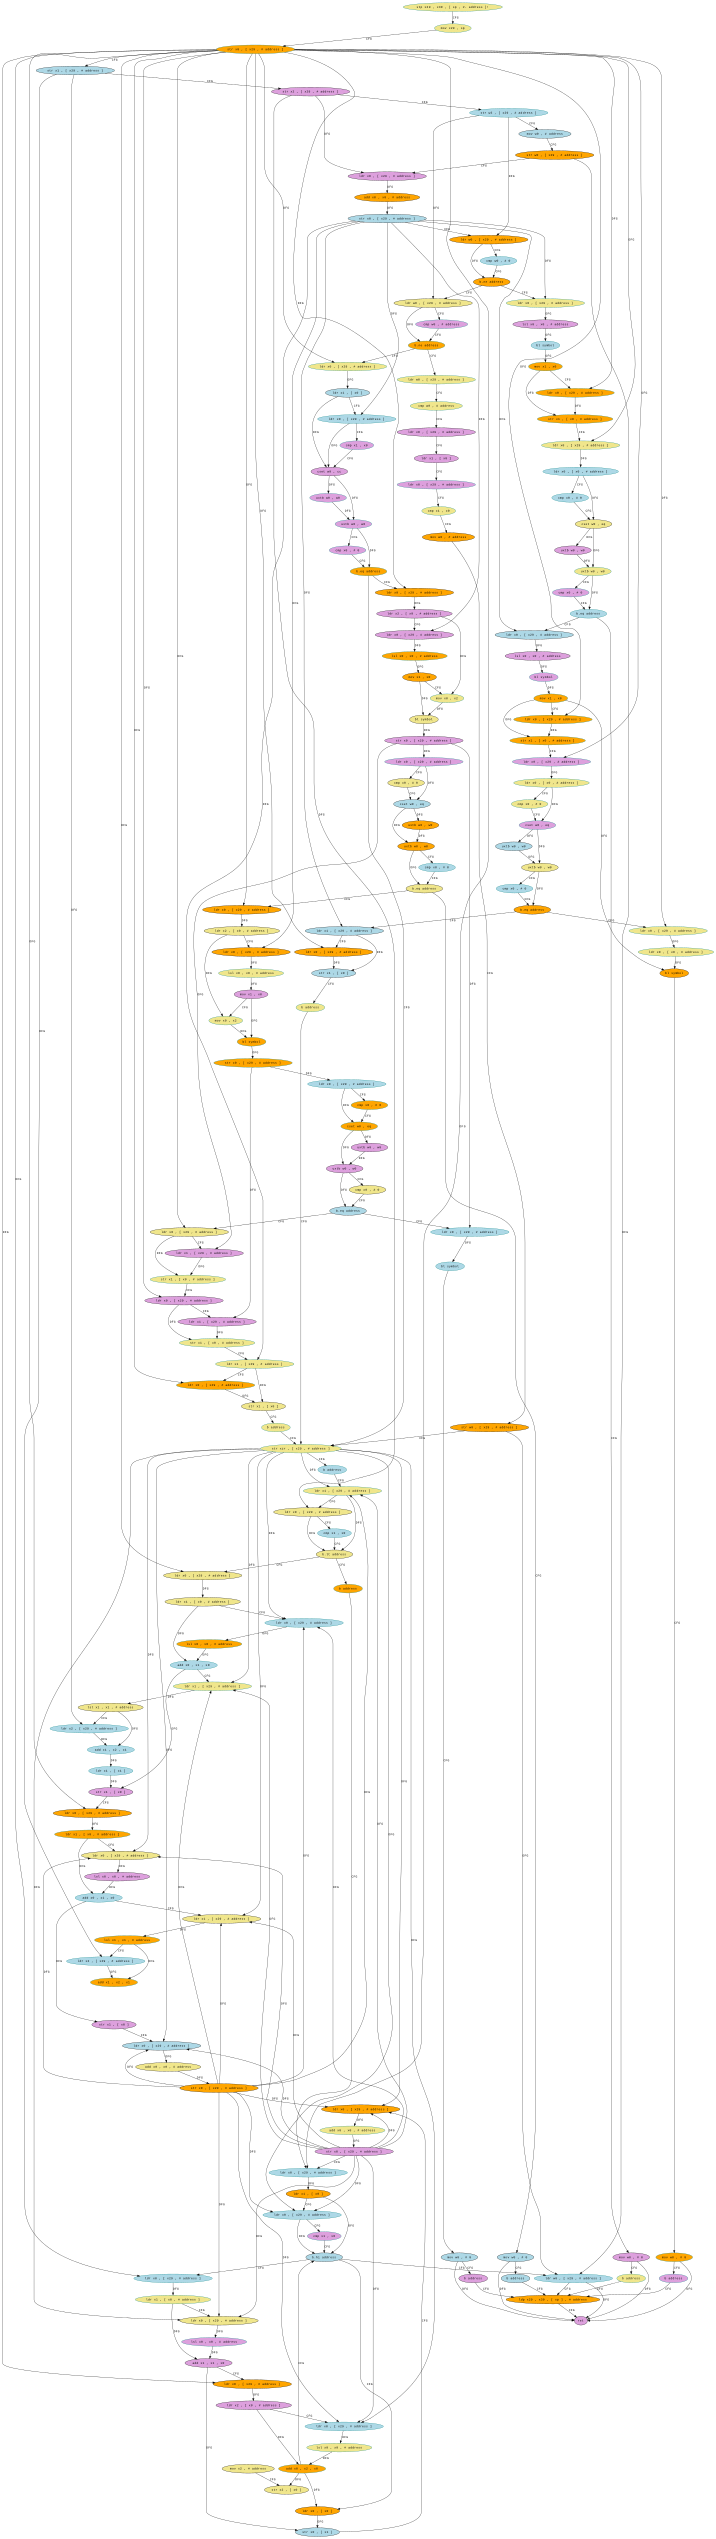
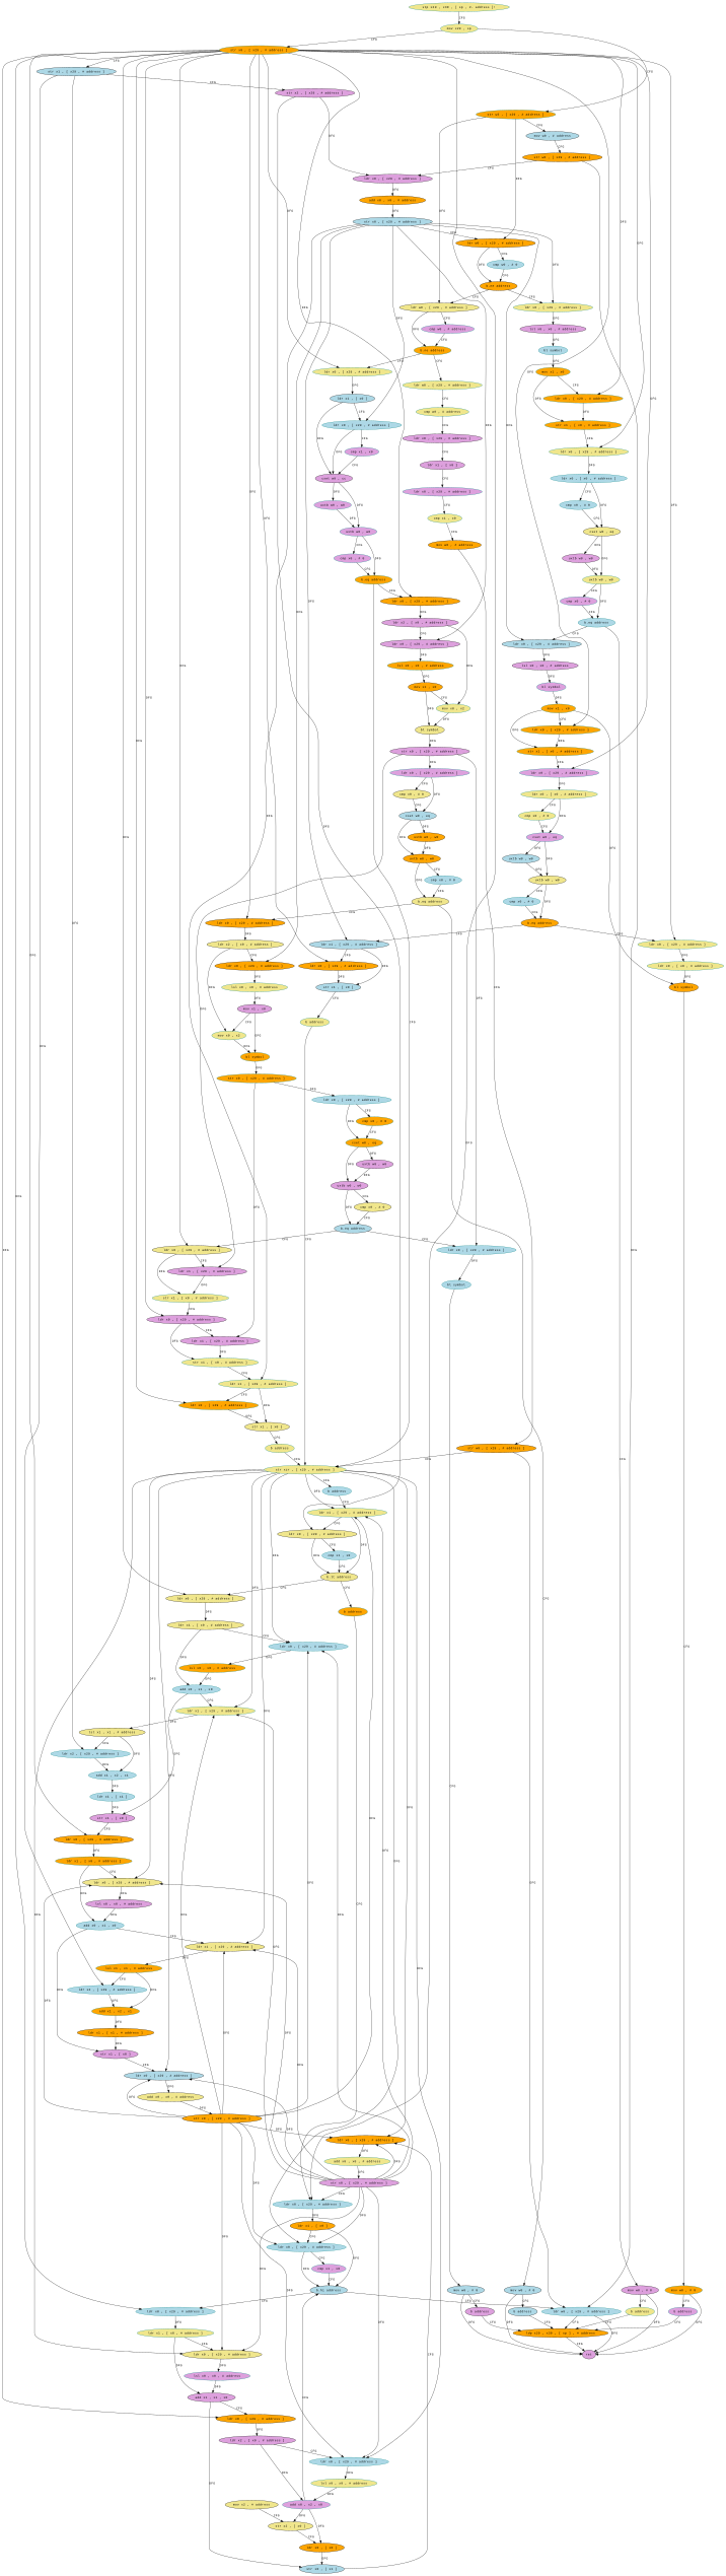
  digraph {
    fontname="Liberation Mono"
    node [color=teal fillcolor=khaki fontname="Liberation Mono" style=filled]
    edge [fontname="Liberation Mono"]
    n1 [label="stp x29 , x30 , [ sp , #- address ]!"]
    n2 [label="mov x29 , sp"]
    n3 [fillcolor=orange label="str x0 , [ x29 , # address ]"]
    n4 [color=black fillcolor=lightblue label="str x1 , [ x29 , # address ]"]
    n5 [label="ldr x0 , [ x29 , # address ]"]
    n6 [fillcolor=orange label="ldr x0 , [ x29 , # address ]"]
    n7 [label="ldr x0 , [ x29 , # address ]"]
    n8 [color=black fillcolor=orange label="ldr x0 , [ x29 , # address ]"]
    n9 [fillcolor=orange label="ldr x0 , [ x29 , # address ]"]
    n10 [fillcolor=plum label="ldr x0 , [ x29 , # address ]"]
    n11 [label="ldr x0 , [ x29 , # address ]"]
    n12 [color=black label="ldr x0 , [ x29 , # address ]"]
    n13 [color=black fillcolor=orange label="ldr x0 , [ x29 , # address ]"]
    n14 [color=black fillcolor=orange label="ldr x0 , [ x29 , # address ]"]
    n15 [color=black fillcolor=orange label="ldr x0 , [ x29 , # address ]"]
    n16 [fillcolor=lightblue label="ldr x0 , [ x29 , # address ]"]
    n17 [color=black label="ldr x0 , [ x29 , # address ]"]
    n18 [fillcolor=lightblue label="ldr x0 , [ x29 , # address ]"]
    n19 [color=black fillcolor=plum label="ldr x0 , [ x29 , # address ]"]
    n20 [fillcolor=orange label="ldr x0 , [ x29 , # address ]"]
    n21 [color=black fillcolor=orange label="ldr x0 , [ x29 , # address ]"]
    n22 [color=black fillcolor=plum label="str x2 , [ x29 , # address ]"]
    n23 [fillcolor=lightblue label="ldr x2 , [ x29 , # address ]"]
    n24 [fillcolor=lightblue label="ldr x2 , [ x29 , # address ]"]
    n25 [color=black fillcolor=lightblue label="ldr x1 , [ x0 ]"]
    n26 [fillcolor=orange label="str x1 , [ x0 , # address ]"]
    n27 [fillcolor=lightblue label="ldr x0 , [ x0 , # address ]"]
    n28 [color=black fillcolor=plum label="ldr x2 , [ x0 , # address ]"]
    n29 [fillcolor=orange label="str x1 , [ x0 , # address ]"]
    n30 [label="ldr x0 , [ x0 , # address ]"]
    n31 [label="ldr x0 , [ x0 , # address ]"]
    n32 [color=black label="ldr x1 , [ x0 , # address ]"]
    n33 [color=black label="ldr x2 , [ x0 , # address ]"]
    n34 [color=black fillcolor=lightblue label="str x1 , [ x0 ]"]
    n35 [fillcolor=orange label="ldr x1 , [ x0 , # address ]"]
    n36 [color=black fillcolor=orange label="ldr x1 , [ x0 ]"]
    n37 [color=black fillcolor=plum label="ldr x1 , [ x29 , # address ]"]
    n38 [label="str x1 , [ x0 , # address ]"]
    n39 [label="ldr x1 , [ x0 , # address ]"]
    n40 [color=black fillcolor=plum label="ldr x1 , [ x29 , # address ]"]
    n41 [label="str x1 , [ x0 , # address ]"]
    n42 [color=black label="str x1 , [ x0 ]"]
    n43 [color=black fillcolor=plum label="ldr x2 , [ x0 , # address ]"]
-   n44 [fillcolor=lightblue label="str w3 , [ x29 , # address ]"]
+   n44 [fillcolor=orange label="str w3 , [ x29 , # address ]"]
    n45 [color=black fillcolor=plum label="ldr x0 , [ x29 , # address ]"]
    n46 [color=black label="ldr x0 , [ x29 , # address ]"]
    n47 [fillcolor=lightblue label="add x1 , x2 , x1"]
    n48 [fillcolor=orange label="add x1 , x2 , x1"]
    n49 [color=black fillcolor=lightblue label="mov w0 , # address"]
    n50 [color=black fillcolor=orange label="ldr w0 , [ x29 , # address ]"]
    n51 [color=black label="ldr w0 , [ x29 , # address ]"]
    n52 [color=black fillcolor=orange label="add x0 , x0 , # address"]
    n53 [color=black label="b.lt address"]
    n54 [fillcolor=lightblue label="cmp x1 , x0"]
    n55 [color=black fillcolor=orange label="str w0 , [ x29 , # address ]"]
    n56 [fillcolor=lightblue label="cmp w0 , # 0"]
    n57 [color=black fillcolor=orange label="b.ne address"]
    n58 [fillcolor=plum label="cmp w0 , # address"]
    n59 [fillcolor=orange label="b.ne address"]
    n60 [fillcolor=lightblue label="ldr w0 , [ x29 , # address ]"]
    n61 [color=black fillcolor=plum label=ret]
    n62 [color=black fillcolor=orange label="ldp x29 , x30 , [ sp ] , # address"]
    n63 [color=black fillcolor=lightblue label="str x0 , [ x29 , # address ]"]
    n64 [label="ldr x0 , [ x29 , # address ]"]
    n65 [color=black fillcolor=lightblue label="ldr x0 , [ x29 , # address ]"]
    n66 [fillcolor=lightblue label="ldr x0 , [ x29 , # address ]"]
    n67 [color=black fillcolor=lightblue label="ldr x1 , [ x29 , # address ]"]
    n68 [color=black fillcolor=plum label="ldr x0 , [ x29 , # address ]"]
    n69 [color=black fillcolor=orange label="ldr x0 , [ x29 , # address ]"]
    n70 [label="ldr x1 , [ x29 , # address ]"]
    n71 [color=black fillcolor=plum label="lsl x0 , x0 , # address"]
    n72 [color=black fillcolor=plum label="lsl x0 , x0 , # address"]
    n73 [color=black fillcolor=plum label="cset w0 , cc"]
    n74 [fillcolor=plum label="cmp x1 , x0"]
    n75 [fillcolor=orange label="lsl x0 , x0 , # address"]
    n76 [label="lsl x0 , x0 , # address"]
    n77 [label="ldr w0 , [ x29 , # address ]"]
    n78 [fillcolor=lightblue label="bl symbol"]
    n79 [label="cmp w0 , # address"]
    n80 [color=black fillcolor=plum label="ldr x0 , [ x29 , # address ]"]
    n81 [fillcolor=orange label="mov x1 , x0"]
    n82 [fillcolor=lightblue label="cmp x0 , # 0"]
    n83 [color=black label="cset w0 , eq"]
    n84 [color=black fillcolor=plum label="uxtb w0 , w0"]
    n85 [label="uxtb w0 , w0"]
    n86 [fillcolor=plum label="cmp x0 , # 0"]
    n87 [fillcolor=lightblue label="b.eq address"]
    n88 [color=black fillcolor=plum label="mov w0 , # 0"]
    n89 [label="b address"]
    n90 [fillcolor=plum label="bl symbol"]
    n91 [color=black fillcolor=plum label="ldr x1 , [ x0 ]"]
    n92 [fillcolor=plum label="ldr x0 , [ x29 , # address ]"]
    n93 [label="cmp x1 , x0"]
    n94 [color=black fillcolor=orange label="mov w0 , # address"]
    n95 [color=black fillcolor=orange label="str w0 , [ x29 , # address ]"]
    n96 [label="str xzr , [ x29 , # address ]"]
    n97 [label="ldr x1 , [ x29 , # address ]"]
    n98 [fillcolor=lightblue label="b address"]
    n99 [fillcolor=lightblue label="ldr x0 , [ x29 , # address ]"]
    n100 [label="ldr x1 , [ x29 , # address ]"]
    n101 [color=black label="ldr x0 , [ x29 , # address ]"]
    n102 [color=black label="ldr x1 , [ x29 , # address ]"]
    n103 [color=black fillcolor=lightblue label="ldr x0 , [ x29 , # address ]"]
    n104 [fillcolor=lightblue label="ldr x0 , [ x29 , # address ]"]
    n105 [color=black label="ldr x0 , [ x29 , # address ]"]
    n106 [fillcolor=lightblue label="ldr x0 , [ x29 , # address ]"]
    n107 [color=black fillcolor=orange label="ldr x0 , [ x29 , # address ]"]
    n108 [fillcolor=orange label="lsl x0 , x0 , # address"]
    n109 [color=black label="lsl x1 , x1 , # address"]
    n110 [color=black fillcolor=plum label="lsl x0 , x0 , # address"]
    n111 [fillcolor=orange label="lsl x1 , x1 , # address"]
    n112 [color=black label="add x0 , x0 , # address"]
    n113 [color=black fillcolor=lightblue label="b.hi address"]
    n114 [fillcolor=plum label="cmp x1 , x0"]
    n115 [fillcolor=plum label="lsl x0 , x0 , # address"]
    n116 [label="lsl x0 , x0 , # address"]
    n117 [label="add x0 , x0 , # address"]
    n118 [fillcolor=plum label="uxtb w0 , w0"]
    n119 [fillcolor=plum label="uxtb w0 , w0"]
    n120 [fillcolor=plum label="cmp x0 , # 0"]
    n121 [fillcolor=orange label="b.eq address"]
    n122 [label="mov x0 , x2"]
    n123 [fillcolor=orange label="mov x1 , x0"]
    n124 [color=black fillcolor=orange label="bl symbol"]
    n125 [fillcolor=orange label="mov w0 , # 0"]
    n126 [label="cmp x0 , # 0"]
    n127 [fillcolor=plum label="cset w0 , eq"]
    n128 [color=black fillcolor=lightblue label="uxtb w0 , w0"]
    n129 [color=black label="uxtb w0 , w0"]
    n130 [fillcolor=lightblue label="cmp x0 , # 0"]
    n131 [color=black fillcolor=orange label="b.eq address"]
    n132 [label="b address"]
    n133 [fillcolor=orange label="b address"]
    n134 [fillcolor=lightblue label="add x0 , x1 , x0"]
    n135 [color=black label="bl symbol"]
    n136 [color=black fillcolor=orange label="mov x1 , x0"]
    n137 [color=black fillcolor=plum label="str x0 , [ x29 , # address ]"]
    n138 [fillcolor=plum label="ldr x0 , [ x29 , # address ]"]
    n139 [fillcolor=lightblue label="ldr x0 , [ x29 , # address ]"]
    n140 [color=black label="cmp x0 , # 0"]
    n141 [color=black fillcolor=lightblue label="cset w0 , eq"]
    n142 [fillcolor=lightblue label="bl symbol"]
    n143 [color=black fillcolor=orange label="uxtb w0 , w0"]
    n144 [color=black fillcolor=orange label="uxtb w0 , w0"]
    n145 [fillcolor=lightblue label="cmp x0 , # 0"]
    n146 [color=black label="b.eq address"]
    n147 [color=black fillcolor=lightblue label="mov w0 , # 0"]
    n148 [color=black fillcolor=lightblue label="b address"]
    n149 [label="mov x0 , x2"]
    n150 [fillcolor=plum label="b address"]
    n151 [color=black fillcolor=plum label="str x1 , [ x0 ]"]
    n152 [fillcolor=lightblue label="ldr x1 , [ x1 ]"]
    n153 [fillcolor=lightblue label="add x0 , x1 , x0"]
    n154 [color=black fillcolor=plum label="str x1 , [ x0 ]"]
+   n155 [color=black fillcolor=orange label="ldr x1 , [ x1 , # address ]"]
    n156 [color=black fillcolor=orange label="str x0 , [ x29 , # address ]"]
    n157 [fillcolor=orange label="bl symbol"]
    n158 [color=black fillcolor=plum label="mov x1 , x0"]
    n159 [fillcolor=orange label="str x0 , [ x29 , # address ]"]
    n160 [fillcolor=lightblue label="ldr x0 , [ x29 , # address ]"]
    n161 [fillcolor=orange label="cmp x0 , # 0"]
    n162 [fillcolor=orange label="cset w0 , eq"]
    n163 [color=black fillcolor=plum label="uxtb w0 , w0"]
    n164 [color=black fillcolor=plum label="uxtb w0 , w0"]
    n165 [color=black label="cmp x0 , # 0"]
    n166 [color=black fillcolor=lightblue label="b.eq address"]
    n167 [color=black fillcolor=lightblue label="mov w0 , # 0"]
    n168 [color=black fillcolor=plum label="add x1 , x1 , x0"]
    n169 [label="b address"]
    n170 [color=black fillcolor=plum label="b address"]
    n171 [color=black fillcolor=lightblue label="str x0 , [ x1 ]"]
-   n172 [fillcolor=orange label="add x0 , x2 , x0"]
+   n172 [fillcolor=plum label="add x0 , x2 , x0"]
    n173 [color=black label="str x2 , [ x0 ]"]
    n174 [color=black fillcolor=orange label="ldr x0 , [ x0 ]"]
    n175 [color=black label="mov x2 , # address"]
    n176 [color=black fillcolor=plum label="str x0 , [ x29 , # address ]"]
    n1 -> n2 [label=CFG]
    n2 -> n3 [label=CFG]
    n3 -> n4 [label=CFG]
    n3 -> n5 [label=DFG]
    n3 -> n6 [label=DFG]
    n3 -> n7 [label=DFG]
    n3 -> n8 [label=DFG]
    n3 -> n9 [label=DFG]
    n3 -> n10 [label=DFG]
    n3 -> n11 [label=DFG]
    n3 -> n12 [label=DFG]
    n3 -> n13 [label=DFG]
    n3 -> n14 [label=DFG]
    n3 -> n15 [label=DFG]
    n3 -> n16 [label=DFG]
    n3 -> n17 [label=DFG]
    n3 -> n18 [label=DFG]
    n3 -> n19 [label=DFG]
    n3 -> n20 [label=DFG]
    n3 -> n21 [label=DFG]
    n4 -> n22 [label=CFG]
    n4 -> n23 [label=DFG]
    n4 -> n24 [label=DFG]
    n5 -> n25 [label=DFG]
    n6 -> n26 [label=DFG]
    n7 -> n27 [label=DFG]
    n8 -> n28 [label=DFG]
    n9 -> n29 [label=DFG]
    n10 -> n30 [label=DFG]
    n11 -> n31 [label=DFG]
    n12 -> n32 [label=DFG]
    n13 -> n33 [label=DFG]
    n14 -> n34 [label=DFG]
    n15 -> n35 [label=DFG]
    n16 -> n36 [label=DFG]
    n17 -> n37 [label=CFG]
    n17 -> n38 [label=DFG]
    n18 -> n39 [label=DFG]
    n19 -> n40 [label=CFG]
    n19 -> n41 [label=DFG]
    n20 -> n42 [label=DFG]
    n21 -> n43 [label=DFG]
-   n22 -> n44 [label=CFG]
+   n2 -> n44 [label=CFG]
    n22 -> n45 [label=DFG]
    n22 -> n46 [label=DFG]
    n23 -> n47 [label=DFG]
    n24 -> n48 [label=DFG]
    n25 -> n66 [label=CFG]
    n25 -> n73 [label=DFG]
    n26 -> n7 [label=CFG]
    n27 -> n82 [label=CFG]
    n27 -> n83 [label=DFG]
    n28 -> n68 [label=CFG]
    n28 -> n122 [label=DFG]
    n29 -> n10 [label=CFG]
    n30 -> n126 [label=CFG]
    n30 -> n127 [label=DFG]
    n31 -> n124 [label=DFG]
    n32 -> n99 [label=CFG]
    n32 -> n134 [label=DFG]
    n33 -> n69 [label=CFG]
    n33 -> n149 [label=DFG]
    n34 -> n132 [label=CFG]
    n35 -> n101 [label=CFG]
    n35 -> n153 [label=DFG]
    n36 -> n104 [label=CFG]
    n36 -> n113 [label=DFG]
    n37 -> n38 [label=DFG]
    n38 -> n19 [label=CFG]
    n39 -> n105 [label=CFG]
    n39 -> n168 [label=DFG]
    n40 -> n41 [label=DFG]
    n41 -> n70 [label=CFG]
    n42 -> n169 [label=CFG]
    n43 -> n106 [label=CFG]
    n43 -> n172 [label=DFG]
    n44 -> n49 [label=CFG]
    n44 -> n50 [label=DFG]
    n44 -> n51 [label=DFG]
    n45 -> n52 [label=DFG]
    n46 -> n53 [label=DFG]
    n46 -> n54 [label=CFG]
    n47 -> n152 [label=DFG]
+   n48 -> n155 [label=DFG]
    n49 -> n55 [label=CFG]
    n50 -> n56 [label=CFG]
    n50 -> n57 [label=DFG]
    n51 -> n58 [label=CFG]
    n51 -> n59 [label=DFG]
    n52 -> n63 [label=DFG]
    n53 -> n12 [label=CFG]
    n53 -> n133 [label=CFG]
    n54 -> n53 [label=CFG]
    n55 -> n45 [label=CFG]
    n55 -> n60 [label=DFG]
    n56 -> n57 [label=CFG]
    n57 -> n51 [label=CFG]
    n57 -> n64 [label=CFG]
    n58 -> n59 [label=CFG]
    n59 -> n5 [label=CFG]
    n59 -> n77 [label=CFG]
    n60 -> n61 [label=DFG]
    n60 -> n62 [label=CFG]
    n62 -> n61 [label=CFG]
    n63 -> n50 [label=CFG]
    n63 -> n64 [label=DFG]
    n63 -> n65 [label=DFG]
    n63 -> n66 [label=DFG]
    n63 -> n67 [label=DFG]
    n63 -> n68 [label=DFG]
    n63 -> n69 [label=DFG]
    n63 -> n70 [label=DFG]
    n64 -> n71 [label=DFG]
    n65 -> n72 [label=DFG]
    n66 -> n73 [label=DFG]
    n66 -> n74 [label=CFG]
    n67 -> n14 [label=CFG]
    n67 -> n34 [label=DFG]
    n68 -> n75 [label=DFG]
    n69 -> n76 [label=DFG]
    n70 -> n20 [label=CFG]
    n70 -> n42 [label=DFG]
    n71 -> n78 [label=DFG]
    n72 -> n90 [label=DFG]
    n73 -> n118 [label=DFG]
    n73 -> n119 [label=DFG]
    n74 -> n73 [label=CFG]
    n75 -> n136 [label=DFG]
    n76 -> n158 [label=DFG]
    n77 -> n79 [label=CFG]
    n78 -> n81 [label=DFG]
    n79 -> n80 [label=CFG]
    n80 -> n91 [label=CFG]
    n81 -> n6 [label=CFG]
    n81 -> n26 [label=DFG]
    n82 -> n83 [label=CFG]
    n83 -> n84 [label=DFG]
    n83 -> n85 [label=DFG]
    n84 -> n85 [label=DFG]
    n85 -> n86 [label=CFG]
    n85 -> n87 [label=DFG]
    n86 -> n87 [label=CFG]
    n87 -> n65 [label=CFG]
    n87 -> n88 [label=CFG]
    n88 -> n61 [label=DFG]
    n88 -> n89 [label=CFG]
    n89 -> n62 [label=CFG]
    n90 -> n123 [label=DFG]
    n91 -> n92 [label=CFG]
    n92 -> n93 [label=CFG]
    n93 -> n94 [label=CFG]
    n94 -> n95 [label=CFG]
    n95 -> n60 [label=DFG]
    n95 -> n96 [label=CFG]
    n96 -> n97 [label=DFG]
    n96 -> n98 [label=CFG]
    n96 -> n99 [label=DFG]
    n96 -> n100 [label=DFG]
    n96 -> n101 [label=DFG]
    n96 -> n102 [label=DFG]
    n96 -> n103 [label=DFG]
    n96 -> n104 [label=DFG]
    n96 -> n105 [label=DFG]
    n96 -> n106 [label=DFG]
    n96 -> n107 [label=DFG]
    n97 -> n46 [label=CFG]
    n97 -> n53 [label=DFG]
    n98 -> n97 [label=CFG]
    n99 -> n108 [label=DFG]
    n100 -> n109 [label=DFG]
    n101 -> n110 [label=DFG]
    n102 -> n111 [label=DFG]
    n103 -> n112 [label=DFG]
    n104 -> n113 [label=DFG]
    n104 -> n114 [label=CFG]
    n105 -> n115 [label=DFG]
    n106 -> n116 [label=DFG]
    n107 -> n117 [label=DFG]
    n108 -> n134 [label=DFG]
    n109 -> n23 [label=CFG]
    n109 -> n47 [label=DFG]
    n110 -> n153 [label=DFG]
    n111 -> n24 [label=CFG]
    n111 -> n48 [label=DFG]
    n112 -> n156 [label=DFG]
    n113 -> n18 [label=CFG]
    n113 -> n60 [label=CFG]
    n114 -> n113 [label=CFG]
    n115 -> n168 [label=DFG]
    n116 -> n172 [label=DFG]
    n117 -> n176 [label=DFG]
    n118 -> n119 [label=DFG]
    n119 -> n120 [label=CFG]
    n119 -> n121 [label=DFG]
    n120 -> n121 [label=CFG]
    n121 -> n8 [label=CFG]
    n121 -> n96 [label=CFG]
    n122 -> n135 [label=DFG]
    n123 -> n9 [label=CFG]
    n123 -> n29 [label=DFG]
    n123 -> n124 [label=DFG]
    n124 -> n125 [label=CFG]
    n125 -> n61 [label=DFG]
    n125 -> n150 [label=CFG]
    n126 -> n127 [label=CFG]
    n127 -> n128 [label=DFG]
    n127 -> n129 [label=DFG]
    n128 -> n129 [label=DFG]
    n129 -> n130 [label=CFG]
    n129 -> n131 [label=DFG]
    n130 -> n131 [label=CFG]
    n131 -> n11 [label=CFG]
    n131 -> n67 [label=CFG]
    n132 -> n96 [label=CFG]
    n133 -> n16 [label=CFG]
    n134 -> n100 [label=CFG]
    n134 -> n151 [label=DFG]
    n135 -> n137 [label=DFG]
    n136 -> n122 [label=CFG]
    n136 -> n135 [label=DFG]
    n137 -> n37 [label=DFG]
    n137 -> n138 [label=DFG]
    n137 -> n139 [label=DFG]
    n138 -> n140 [label=CFG]
    n138 -> n141 [label=DFG]
    n139 -> n142 [label=DFG]
    n140 -> n141 [label=CFG]
    n141 -> n143 [label=DFG]
    n141 -> n144 [label=DFG]
    n142 -> n167 [label=CFG]
    n143 -> n144 [label=DFG]
    n144 -> n145 [label=CFG]
    n144 -> n146 [label=DFG]
    n145 -> n146 [label=CFG]
    n146 -> n13 [label=CFG]
    n146 -> n147 [label=CFG]
    n147 -> n61 [label=DFG]
    n147 -> n148 [label=CFG]
    n148 -> n62 [label=CFG]
    n149 -> n157 [label=DFG]
    n150 -> n62 [label=CFG]
    n151 -> n15 [label=CFG]
    n152 -> n151 [label=DFG]
    n153 -> n102 [label=CFG]
    n153 -> n154 [label=DFG]
    n154 -> n103 [label=CFG]
+   n155 -> n154 [label=DFG]
    n156 -> n97 [label=DFG]
    n156 -> n99 [label=DFG]
    n156 -> n100 [label=DFG]
    n156 -> n101 [label=DFG]
    n156 -> n102 [label=DFG]
    n156 -> n103 [label=DFG]
    n156 -> n104 [label=DFG]
    n156 -> n105 [label=DFG]
    n156 -> n106 [label=DFG]
    n156 -> n107 [label=DFG]
    n157 -> n159 [label=DFG]
    n158 -> n149 [label=CFG]
    n158 -> n157 [label=DFG]
    n159 -> n40 [label=DFG]
    n159 -> n160 [label=DFG]
    n160 -> n161 [label=CFG]
    n160 -> n162 [label=DFG]
    n161 -> n162 [label=CFG]
    n162 -> n163 [label=DFG]
    n162 -> n164 [label=DFG]
    n163 -> n164 [label=DFG]
    n164 -> n165 [label=CFG]
    n164 -> n166 [label=DFG]
    n165 -> n166 [label=CFG]
    n166 -> n17 [label=CFG]
    n166 -> n139 [label=CFG]
    n167 -> n61 [label=DFG]
    n167 -> n170 [label=CFG]
    n168 -> n21 [label=CFG]
    n168 -> n171 [label=DFG]
    n169 -> n96 [label=CFG]
    n170 -> n62 [label=CFG]
    n171 -> n107 [label=CFG]
    n172 -> n113 [label=CFG]
    n172 -> n173 [label=DFG]
    n172 -> n174 [label=DFG]
-   n113 -> n174 [label=CFG]
+   n173 -> n174 [label=CFG]
    n174 -> n171 [label=DFG]
    n175 -> n173 [label=CFG]
    n176 -> n16 [label=CFG]
    n176 -> n97 [label=DFG]
    n176 -> n99 [label=DFG]
    n176 -> n100 [label=DFG]
    n176 -> n101 [label=DFG]
    n176 -> n102 [label=DFG]
    n176 -> n103 [label=DFG]
    n176 -> n104 [label=DFG]
    n176 -> n105 [label=DFG]
    n176 -> n106 [label=DFG]
    n176 -> n107 [label=DFG]
  }
